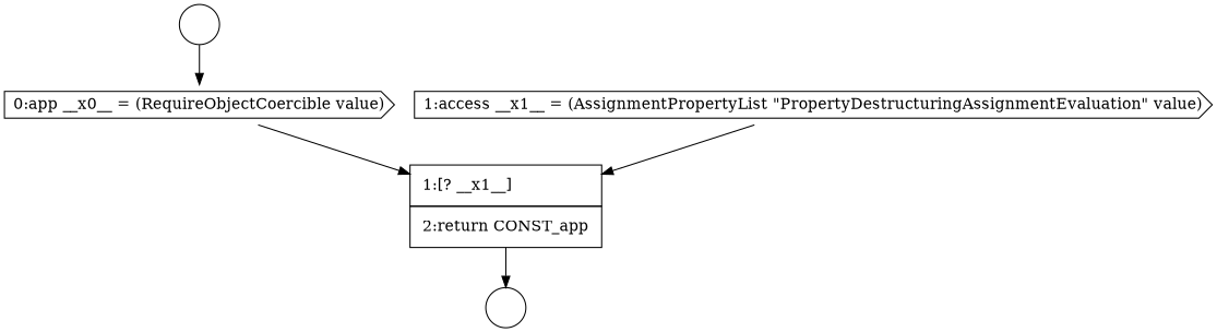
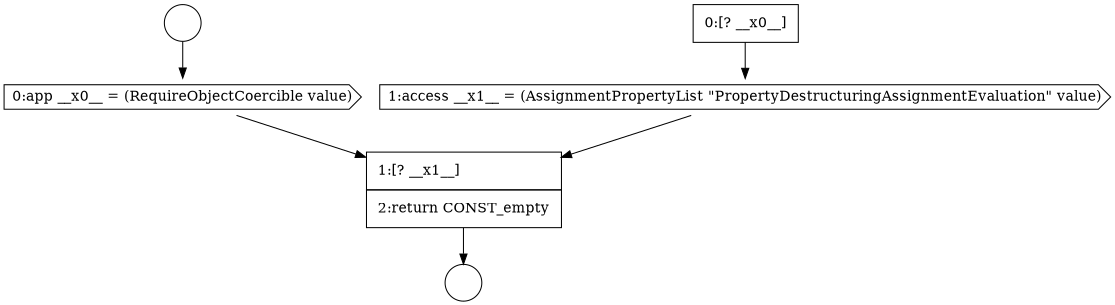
  digraph {
    node [color=black fillcolor=white shape=circle style=filled]
    edge [color=black]
    n1 [label=" "]
    n2 [label=<<font color="black">0:app __x0__ = (RequireObjectCoercible value)</font>> shape=cds]
-   n3 [label=<<font color="black">     <table border="0" cellborder="1" cellspacing="0" cellpadding="10">       <tr><td align="left">1:[? __x1__]</td></tr>       <tr><td align="left">2:return CONST_app</td></tr>     </table>   </font>> margin=0 shape=none]
+   n3 [label=<<font color="black">     <table border="0" cellborder="1" cellspacing="0" cellpadding="10">       <tr><td align="left">1:[? __x1__]</td></tr>       <tr><td align="left">2:return CONST_empty</td></tr>     </table>   </font>> margin=0 shape=none]
+   n4 [label=<<font color="black">     <table border="0" cellborder="1" cellspacing="0" cellpadding="10">       <tr><td align="left">0:[? __x0__]</td></tr>     </table>   </font>> margin=0 shape=none]
    n5 [label=<<font color="black">1:access __x1__ = (AssignmentPropertyList &quot;PropertyDestructuringAssignmentEvaluation&quot; value)</font>> shape=cds]
    n6 [label=" "]
    n1 -> n2
    n2 -> n3
    n3 -> n6
+   n4 -> n5
    n5 -> n3
  }
